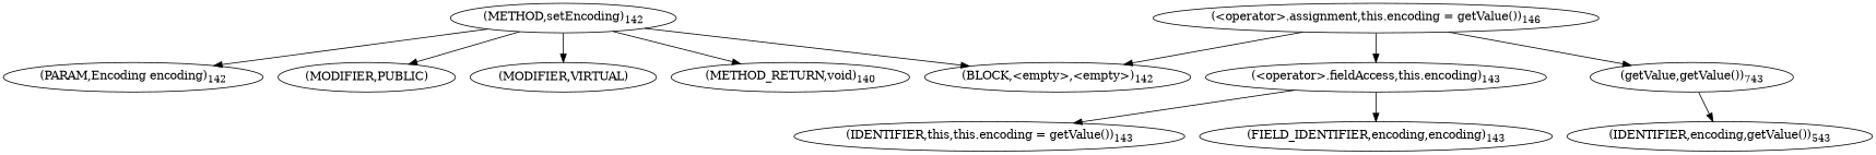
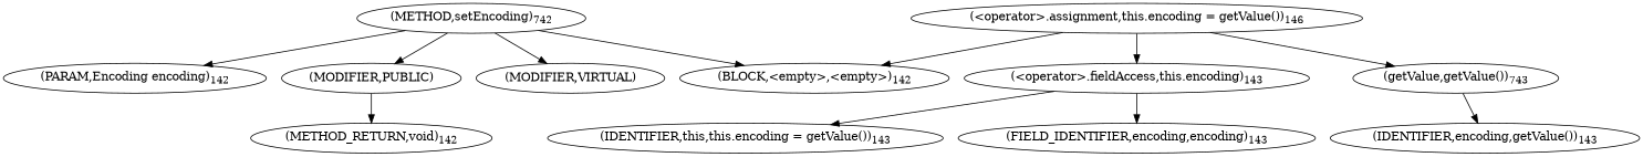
  digraph {
-   n1 [label=<(METHOD,setEncoding)<SUB>142</SUB>>]
+   n1 [label=<(METHOD,setEncoding)<SUB>742</SUB>>]
    n2 [label=<(PARAM,Encoding encoding)<SUB>142</SUB>>]
    n3 [label=<(BLOCK,&lt;empty&gt;,&lt;empty&gt;)<SUB>142</SUB>>]
    n4 [label=<(MODIFIER,PUBLIC)>]
    n5 [label=<(MODIFIER,VIRTUAL)>]
-   n6 [label=<(METHOD_RETURN,void)<SUB>140</SUB>>]
+   n6 [label=<(METHOD_RETURN,void)<SUB>142</SUB>>]
    n7 [label=<(&lt;operator&gt;.assignment,this.encoding = getValue())<SUB>146</SUB>>]
    n8 [label=<(&lt;operator&gt;.fieldAccess,this.encoding)<SUB>143</SUB>>]
    n9 [label=<(getValue,getValue())<SUB>743</SUB>>]
    n10 [label=<(IDENTIFIER,this,this.encoding = getValue())<SUB>143</SUB>>]
    n11 [label=<(FIELD_IDENTIFIER,encoding,encoding)<SUB>143</SUB>>]
-   n12 [label=<(IDENTIFIER,encoding,getValue())<SUB>543</SUB>>]
+   n12 [label=<(IDENTIFIER,encoding,getValue())<SUB>143</SUB>>]
    n1 -> n2
    n1 -> n3
    n1 -> n4
    n1 -> n5
-   n1 -> n6
+   n4 -> n6
    n7 -> n3
    n7 -> n8
    n7 -> n9
    n8 -> n10
    n8 -> n11
    n9 -> n12
  }
